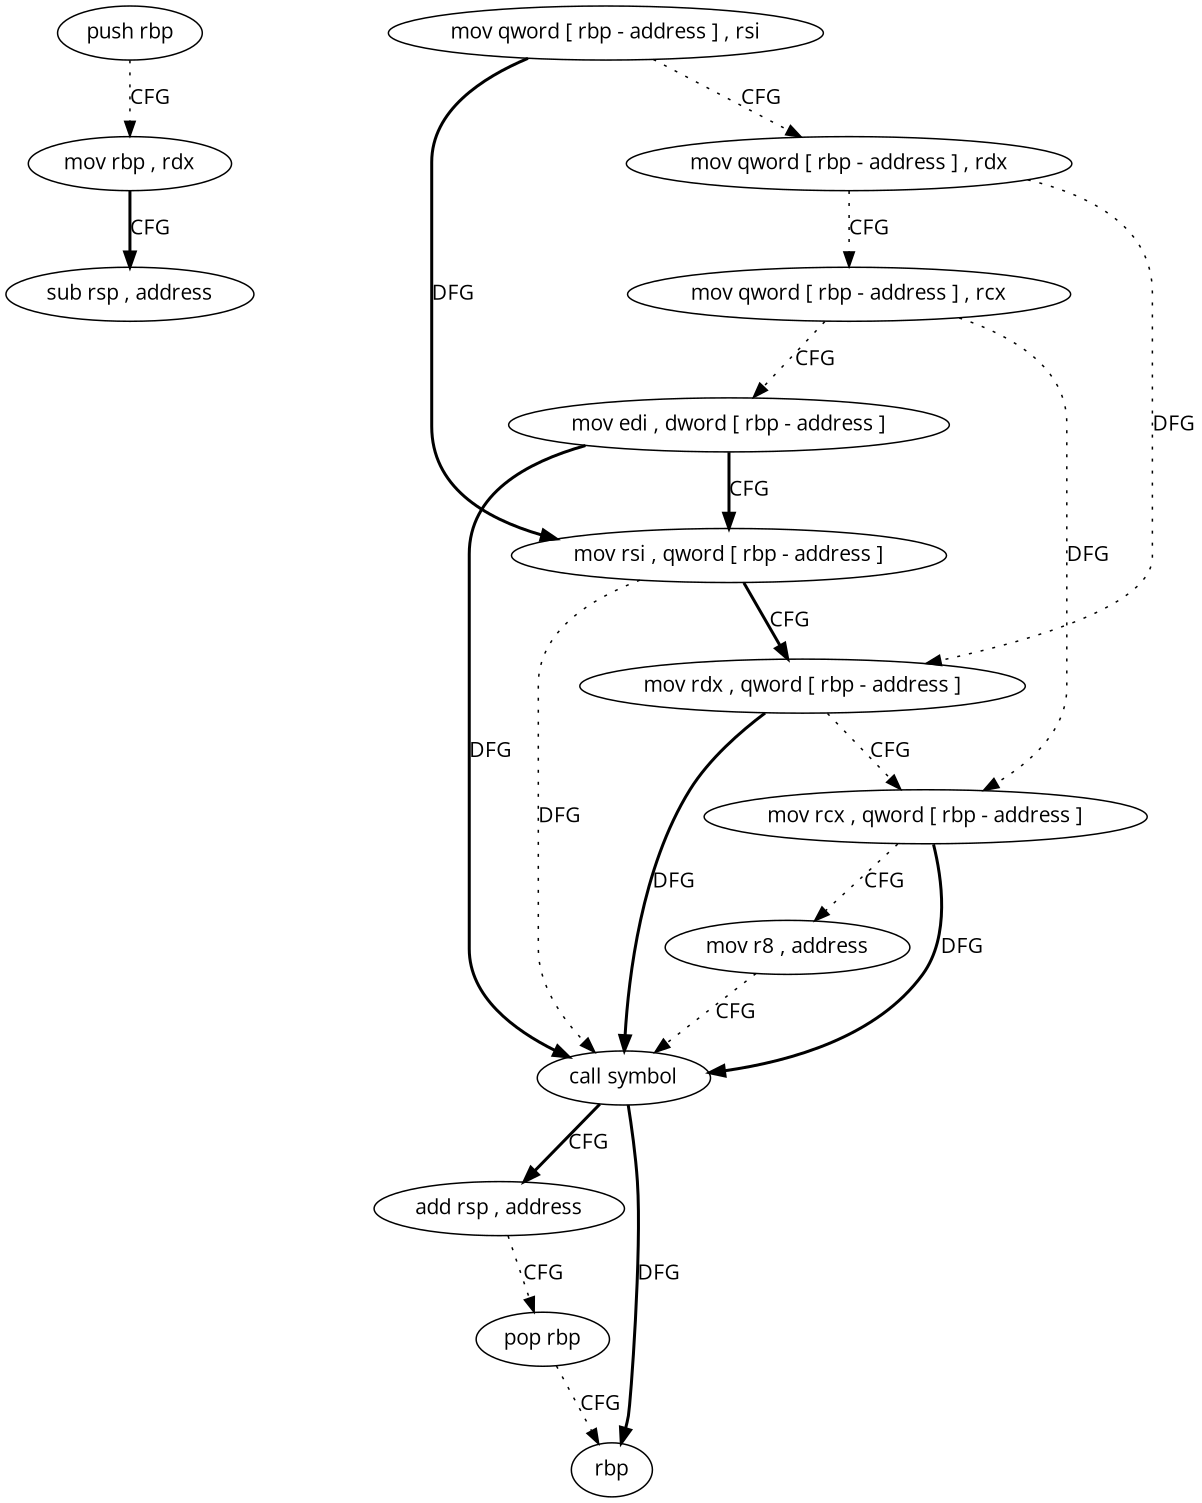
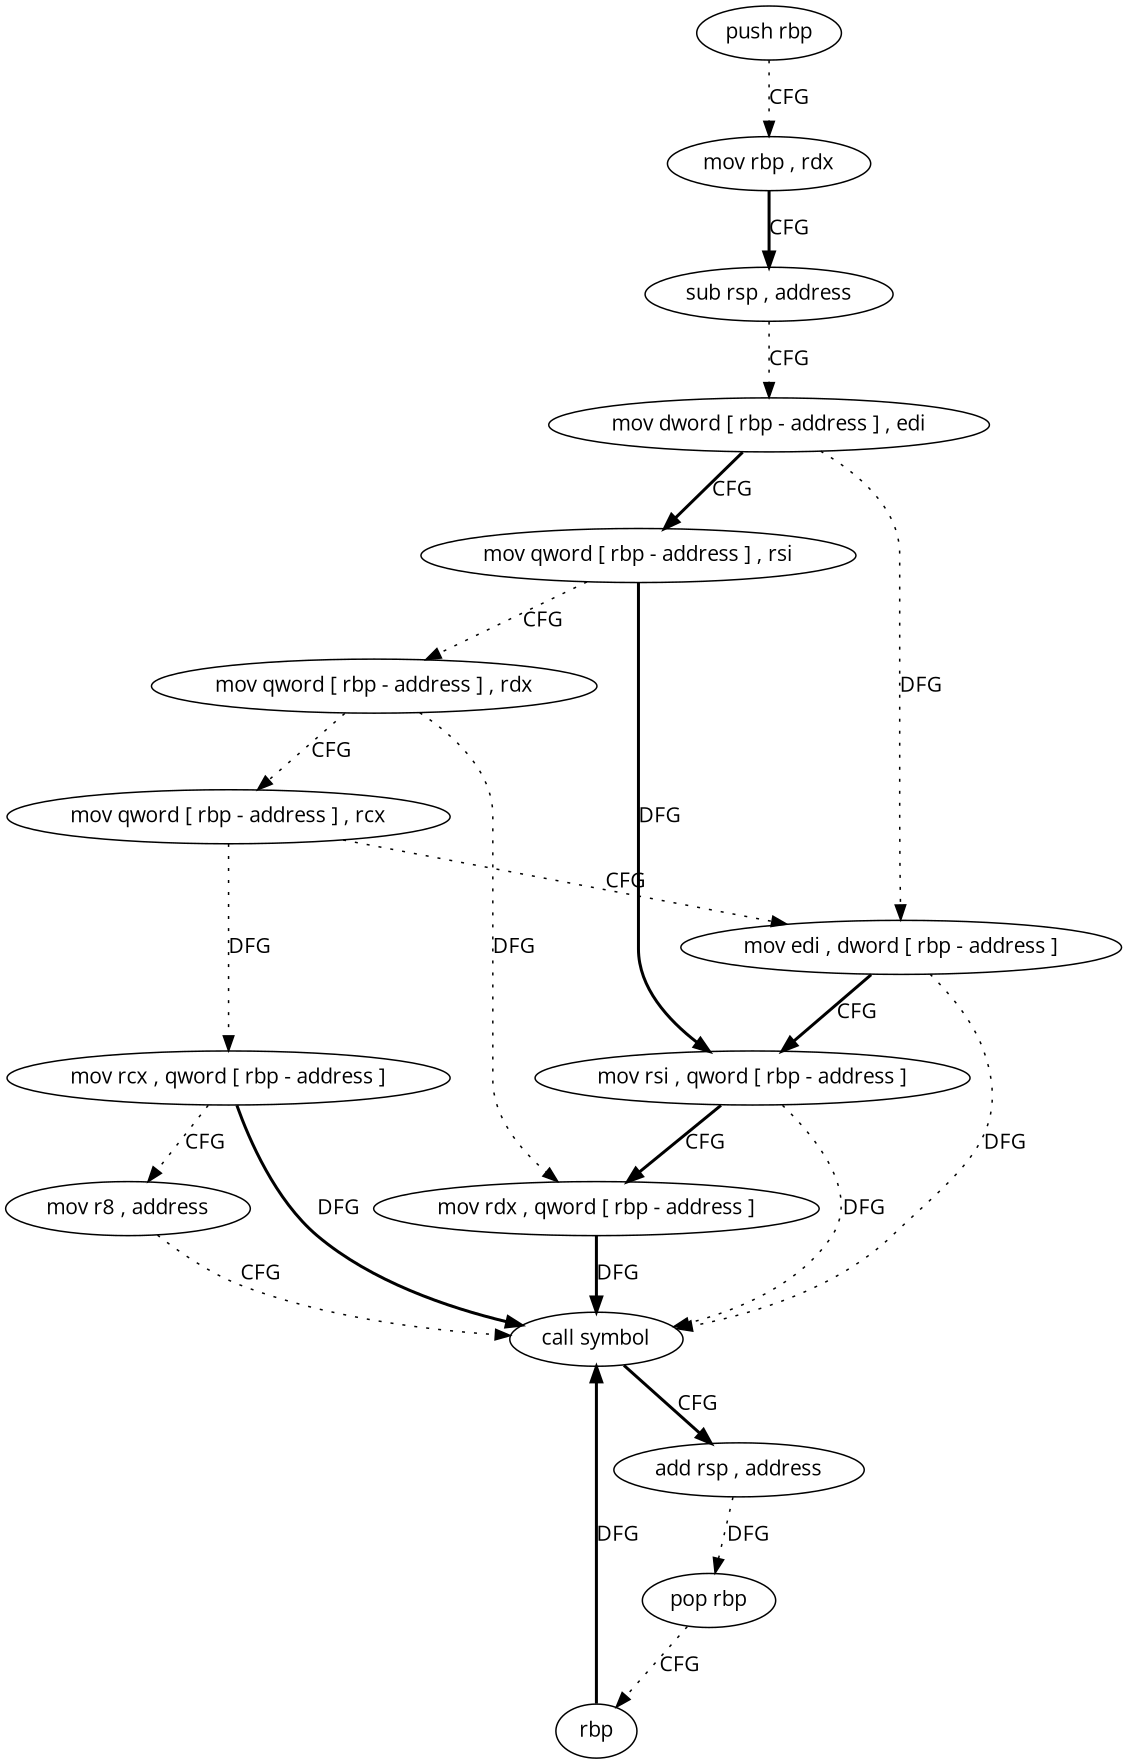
  digraph {
    fontname="Open Sans"
    node [fontname="Open Sans"]
    edge [fontname="Open Sans" style=dotted]
    n1 [label="push rbp"]
    n2 [label="mov rbp , rdx"]
    n3 [label="sub rsp , address"]
+   n4 [label="mov dword [ rbp - address ] , edi"]
    n5 [label="mov qword [ rbp - address ] , rsi"]
    n6 [label="mov edi , dword [ rbp - address ]"]
    n7 [label="mov qword [ rbp - address ] , rdx"]
    n8 [label="mov rsi , qword [ rbp - address ]"]
    n9 [label="call symbol"]
    n10 [label="mov qword [ rbp - address ] , rcx"]
    n11 [label="mov rdx , qword [ rbp - address ]"]
    n12 [label="mov rcx , qword [ rbp - address ]"]
    n13 [label="mov r8 , address"]
    n14 [label="add rsp , address"]
    n15 [label=rbp]
    n16 [label="pop rbp"]
    n1 -> n2 [label=CFG]
    n2 -> n3 [label=CFG style=bold]
+   n3 -> n4 [label=CFG]
+   n4 -> n5 [label=CFG style=bold]
+   n4 -> n6 [label=DFG]
    n5 -> n7 [label=CFG]
    n5 -> n8 [label=DFG style=bold]
    n6 -> n8 [label=CFG style=bold]
-   n6 -> n9 [label=DFG style=bold]
+   n6 -> n9 [label=DFG]
    n7 -> n10 [label=CFG]
    n7 -> n11 [label=DFG]
    n8 -> n9 [label=DFG]
    n8 -> n11 [label=CFG style=bold]
    n9 -> n14 [label=CFG style=bold]
-   n9 -> n15 [label=DFG style=bold]
+   n15 -> n9 [label=DFG style=bold]
    n10 -> n6 [label=CFG]
    n10 -> n12 [label=DFG]
    n11 -> n9 [label=DFG style=bold]
-   n11 -> n12 [label=CFG]
    n12 -> n9 [label=DFG style=bold]
    n12 -> n13 [label=CFG]
    n13 -> n9 [label=CFG]
-   n14 -> n16 [label=CFG]
+   n14 -> n16 [label=DFG]
    n16 -> n15 [label=CFG]
  }
